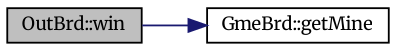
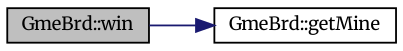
  digraph {
    rankdir=LR
    fontname=Merriweather
    node [color=black fontname=Merriweather fontsize=10 shape=record style=filled]
-   n1 [fillcolor=grey75 fontcolor=black height=0.2 label="OutBrd::win" width=0.4]
+   n1 [fillcolor=grey75 fontcolor=black height=0.2 label="GmeBrd::win" width=0.4]
    n2 [fillcolor=white height=0.2 label="GmeBrd::getMine" width=0.4]
    n1 -> n2 [color=midnightblue fontname=Merriweather fontsize=10 labelfontname=Helvetica labelfontsize=10 style=solid]
  }
